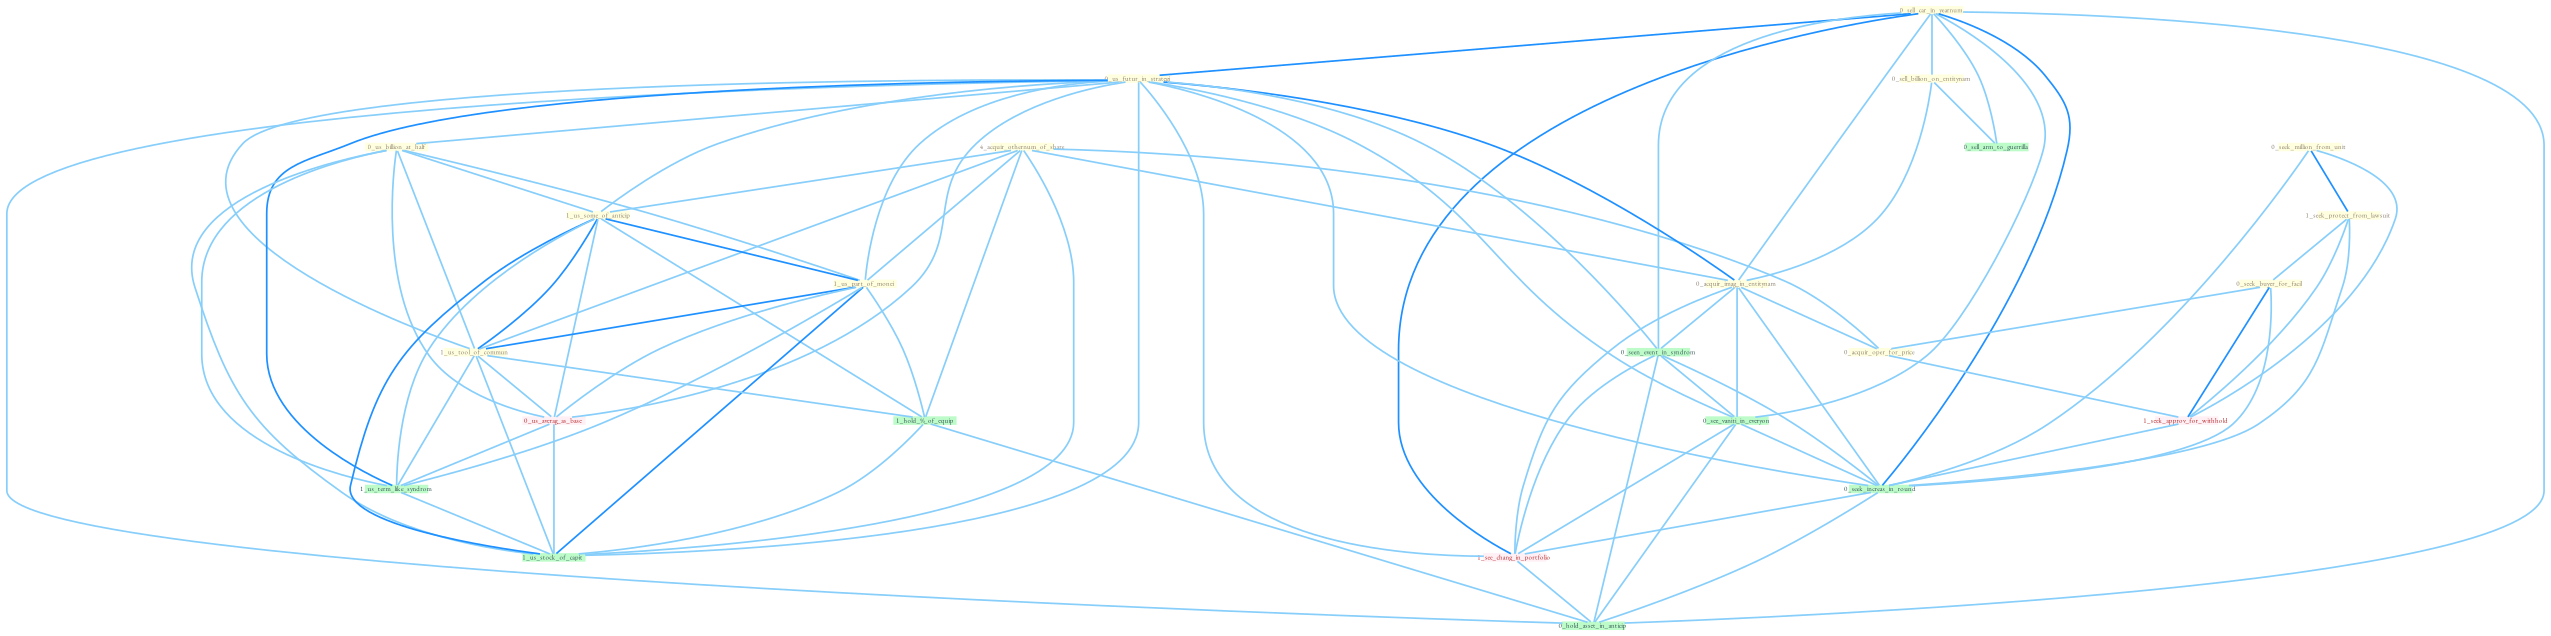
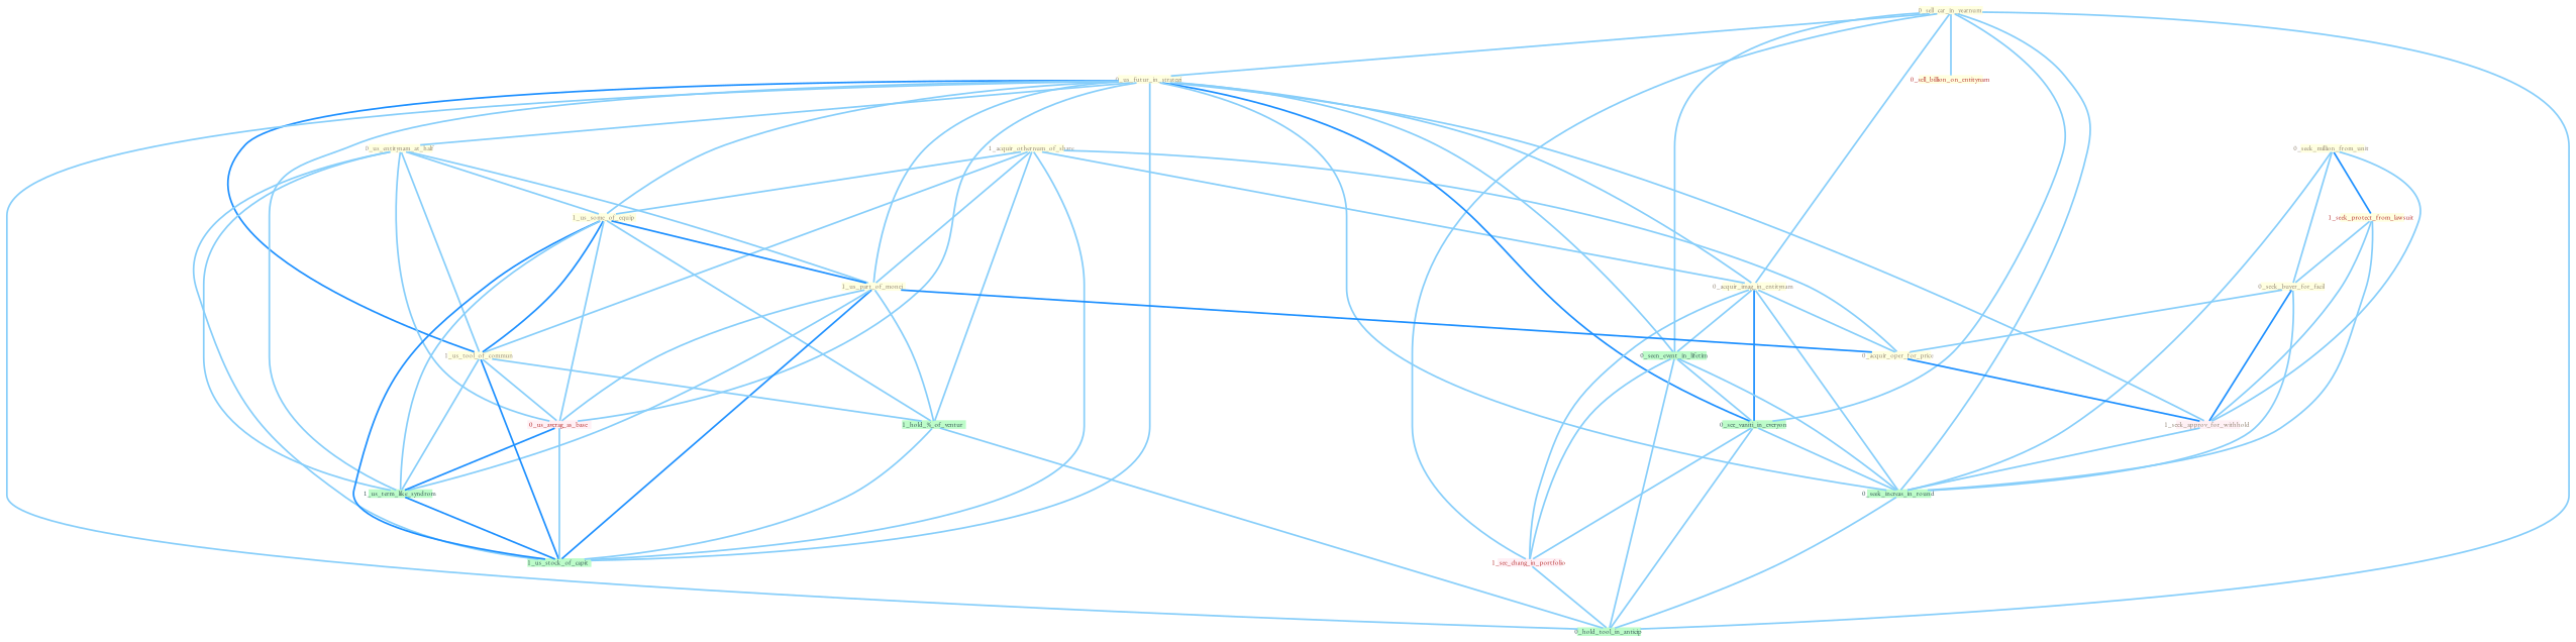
  graph {
    fontname="EB Garamond"
    node [color="#ffffe0" fixedsize=true fontcolor="#8b7d6b" fontname="EB Garamond" fontsize=4 shape=polygon style=filled]
    edge [color="#87cefa" fontname="EB Garamond" w=1]
    "0_sell_car_in_yearnum " [height=.06 width=.5]
    "0_seek_million_from_unit " [height=.06 width=.5]
-   "1_acquir_othernum_of_share " [height=.06 width=.5 label="4_acquir_othernum_of_share"]
-   "1_seek_protect_from_lawsuit " [height=.06 width=.5]
+   "1_acquir_othernum_of_share " [height=.06 width=.5]
+   "1_seek_protect_from_lawsuit " [fontcolor="#b22222" height=.06 width=.5]
    "0_us_futur_in_strategi " [height=.06 width=.5]
-   "0_sell_billion_on_entitynam " [height=.06 width=.5]
+   "0_sell_billion_on_entitynam " [fontcolor="#b22222" height=.06 width=.5]
    "0_seek_buyer_for_facil " [height=.06 width=.5]
-   "0_us_entitynam_at_half " [height=.06 width=.5 label="0_us_billion_at_half"]
+   "0_us_entitynam_at_half " [height=.06 width=.5]
    "0_acquir_imag_in_entitynam " [height=.06 width=.5]
    "0_acquir_oper_for_price " [height=.06 width=.5]
-   "1_us_some_of_equip " [height=.06 width=.5 label="1_us_some_of_anticip"]
+   "1_us_some_of_equip " [height=.06 width=.5]
    "1_us_part_of_monei " [height=.06 width=.5]
    "1_us_tool_of_commun " [height=.06 width=.5]
    "0_us_averag_as_base " [color="#fff0f5" fontcolor="#b22222" height=.06 width=.5]
-   "1_seek_approv_for_withhold " [color="#fff0f5" fontcolor="#b22222" height=.06 width=.5]
+   "1_seek_approv_for_withhold " [color="#fff0f5" height=.06 width=.5]
    "1_see_chang_in_portfolio " [color="#fff0f5" fontcolor="#b22222" height=.06 width=.5]
-   "0_seen_event_in_lifetim " [color="#BDFCC9" fontcolor="#2f4f4f" height=.06 width=.5 label="0_seen_event_in_syndrom"]
+   "0_seen_event_in_lifetim " [color="#BDFCC9" fontcolor="#2f4f4f" height=.06 width=.5]
    "0_see_vaniti_in_everyon " [color="#BDFCC9" fontcolor="#2f4f4f" height=.06 width=.5]
-   "0_sell_arm_to_guerrilla " [color="#BDFCC9" fontcolor="#2f4f4f" height=.06 width=.5]
    "0_seek_increas_in_round " [color="#BDFCC9" fontcolor="#2f4f4f" height=.06 width=.5]
-   "0_hold_asset_in_anticip " [color="#BDFCC9" fontcolor="#2f4f4f" height=.06 width=.5]
-   "1_hold_%_of_ventur " [color="#BDFCC9" fontcolor="#2f4f4f" height=.06 width=.5 label="1_hold_%_of_equip"]
+   "0_hold_asset_in_anticip " [color="#BDFCC9" fontcolor="#2f4f4f" height=.06 width=.5 label="0_hold_tool_in_anticip"]
+   "1_hold_%_of_ventur " [color="#BDFCC9" fontcolor="#2f4f4f" height=.06 width=.5]
    "1_us_stock_of_capit " [color="#BDFCC9" fontcolor="#2f4f4f" height=.06 width=.5]
    "1_us_term_like_syndrom " [color="#BDFCC9" fontcolor="#2f4f4f" height=.06 width=.5]
    subgraph sub_1 {
      "0_sell_car_in_yearnum "
      "0_seek_million_from_unit "
      "1_acquir_othernum_of_share "
      "1_seek_protect_from_lawsuit "
      "0_us_futur_in_strategi "
      "0_sell_billion_on_entitynam "
      "0_seek_buyer_for_facil "
      "0_us_entitynam_at_half "
      "0_acquir_imag_in_entitynam "
      "0_acquir_oper_for_price "
      "1_us_some_of_equip "
      "1_us_part_of_monei "
      "1_us_tool_of_commun "
    }
    subgraph sub_2 {
      "0_us_averag_as_base "
      "1_seek_approv_for_withhold "
      "1_see_chang_in_portfolio "
    }
-   "0_sell_car_in_yearnum " -- "0_us_futur_in_strategi " [color="#1e90ff"]
+   "0_sell_car_in_yearnum " -- "0_us_futur_in_strategi "
    "0_sell_car_in_yearnum " -- "0_sell_billion_on_entitynam "
    "0_sell_car_in_yearnum " -- "0_acquir_imag_in_entitynam "
-   "0_sell_car_in_yearnum " -- "1_see_chang_in_portfolio " [color="#1e90ff"]
+   "0_sell_car_in_yearnum " -- "1_see_chang_in_portfolio "
    "0_sell_car_in_yearnum " -- "0_seen_event_in_lifetim "
    "0_sell_car_in_yearnum " -- "0_see_vaniti_in_everyon "
-   "0_sell_car_in_yearnum " -- "0_sell_arm_to_guerrilla "
-   "0_sell_car_in_yearnum " -- "0_seek_increas_in_round " [color="#1e90ff"]
+   "0_sell_car_in_yearnum " -- "0_seek_increas_in_round "
    "0_sell_car_in_yearnum " -- "0_hold_asset_in_anticip "
    "0_seek_million_from_unit " -- "1_seek_protect_from_lawsuit " [color="#1e90ff" w=2]
+   "0_seek_million_from_unit " -- "0_seek_buyer_for_facil "
    "0_seek_million_from_unit " -- "1_seek_approv_for_withhold "
    "0_seek_million_from_unit " -- "0_seek_increas_in_round "
    "1_acquir_othernum_of_share " -- "0_acquir_imag_in_entitynam "
    "1_acquir_othernum_of_share " -- "0_acquir_oper_for_price "
    "1_acquir_othernum_of_share " -- "1_us_some_of_equip "
    "1_acquir_othernum_of_share " -- "1_us_part_of_monei "
    "1_acquir_othernum_of_share " -- "1_us_tool_of_commun "
    "1_acquir_othernum_of_share " -- "1_hold_%_of_ventur "
    "1_acquir_othernum_of_share " -- "1_us_stock_of_capit "
    "1_seek_protect_from_lawsuit " -- "0_seek_buyer_for_facil "
    "1_seek_protect_from_lawsuit " -- "1_seek_approv_for_withhold "
    "1_seek_protect_from_lawsuit " -- "0_seek_increas_in_round "
    "0_us_futur_in_strategi " -- "0_us_entitynam_at_half "
-   "0_us_futur_in_strategi " -- "0_acquir_imag_in_entitynam " [color="#1e90ff"]
+   "0_us_futur_in_strategi " -- "0_acquir_imag_in_entitynam "
    "0_us_futur_in_strategi " -- "1_us_some_of_equip "
    "0_us_futur_in_strategi " -- "1_us_part_of_monei "
-   "0_us_futur_in_strategi " -- "1_us_tool_of_commun "
+   "0_us_futur_in_strategi " -- "1_us_tool_of_commun " [color="#1e90ff"]
    "0_us_futur_in_strategi " -- "0_us_averag_as_base "
-   "0_us_futur_in_strategi " -- "1_see_chang_in_portfolio "
+   "0_us_futur_in_strategi " -- "1_seek_approv_for_withhold "
    "0_us_futur_in_strategi " -- "0_seen_event_in_lifetim "
-   "0_us_futur_in_strategi " -- "0_see_vaniti_in_everyon "
+   "0_us_futur_in_strategi " -- "0_see_vaniti_in_everyon " [color="#1e90ff"]
    "0_us_futur_in_strategi " -- "0_seek_increas_in_round "
    "0_us_futur_in_strategi " -- "0_hold_asset_in_anticip "
    "0_us_futur_in_strategi " -- "1_us_stock_of_capit "
-   "0_us_futur_in_strategi " -- "1_us_term_like_syndrom " [color="#1e90ff"]
-   "0_sell_billion_on_entitynam " -- "0_acquir_imag_in_entitynam "
-   "0_sell_billion_on_entitynam " -- "0_sell_arm_to_guerrilla "
+   "0_us_futur_in_strategi " -- "1_us_term_like_syndrom "
    "0_seek_buyer_for_facil " -- "0_acquir_oper_for_price "
    "0_seek_buyer_for_facil " -- "1_seek_approv_for_withhold " [color="#1e90ff" w=2]
    "0_seek_buyer_for_facil " -- "0_seek_increas_in_round "
    "0_us_entitynam_at_half " -- "1_us_some_of_equip "
    "0_us_entitynam_at_half " -- "1_us_part_of_monei "
    "0_us_entitynam_at_half " -- "1_us_tool_of_commun "
    "0_us_entitynam_at_half " -- "0_us_averag_as_base "
    "0_us_entitynam_at_half " -- "1_us_stock_of_capit "
    "0_us_entitynam_at_half " -- "1_us_term_like_syndrom "
    "0_acquir_imag_in_entitynam " -- "0_acquir_oper_for_price "
    "0_acquir_imag_in_entitynam " -- "1_see_chang_in_portfolio "
    "0_acquir_imag_in_entitynam " -- "0_seen_event_in_lifetim "
-   "0_acquir_imag_in_entitynam " -- "0_see_vaniti_in_everyon "
+   "0_acquir_imag_in_entitynam " -- "0_see_vaniti_in_everyon " [color="#1e90ff"]
    "0_acquir_imag_in_entitynam " -- "0_seek_increas_in_round "
-   "0_acquir_oper_for_price " -- "1_seek_approv_for_withhold "
+   "0_acquir_oper_for_price " -- "1_seek_approv_for_withhold " [color="#1e90ff"]
    "1_us_some_of_equip " -- "1_us_part_of_monei " [color="#1e90ff" w=2]
    "1_us_some_of_equip " -- "1_us_tool_of_commun " [color="#1e90ff" w=2]
    "1_us_some_of_equip " -- "0_us_averag_as_base "
    "1_us_some_of_equip " -- "1_hold_%_of_ventur "
    "1_us_some_of_equip " -- "1_us_stock_of_capit " [color="#1e90ff" w=2]
    "1_us_some_of_equip " -- "1_us_term_like_syndrom "
-   "1_us_part_of_monei " -- "1_us_tool_of_commun " [color="#1e90ff" w=2]
+   "1_us_part_of_monei " -- "0_acquir_oper_for_price " [color="#1e90ff" w=2]
    "1_us_part_of_monei " -- "0_us_averag_as_base "
    "1_us_part_of_monei " -- "1_hold_%_of_ventur "
    "1_us_part_of_monei " -- "1_us_stock_of_capit " [color="#1e90ff" w=2]
    "1_us_part_of_monei " -- "1_us_term_like_syndrom "
    "1_us_tool_of_commun " -- "0_us_averag_as_base "
    "1_us_tool_of_commun " -- "1_hold_%_of_ventur "
-   "1_us_tool_of_commun " -- "1_us_stock_of_capit " [w=2]
+   "1_us_tool_of_commun " -- "1_us_stock_of_capit " [color="#1e90ff" w=2]
    "1_us_tool_of_commun " -- "1_us_term_like_syndrom "
    "0_us_averag_as_base " -- "1_us_stock_of_capit "
-   "0_us_averag_as_base " -- "1_us_term_like_syndrom "
+   "0_us_averag_as_base " -- "1_us_term_like_syndrom " [color="#1e90ff"]
    "1_seek_approv_for_withhold " -- "0_seek_increas_in_round "
    "1_see_chang_in_portfolio " -- "0_hold_asset_in_anticip "
    "0_seen_event_in_lifetim " -- "1_see_chang_in_portfolio "
    "0_seen_event_in_lifetim " -- "0_see_vaniti_in_everyon "
    "0_seen_event_in_lifetim " -- "0_seek_increas_in_round "
    "0_seen_event_in_lifetim " -- "0_hold_asset_in_anticip "
    "0_see_vaniti_in_everyon " -- "1_see_chang_in_portfolio " [w=2]
    "0_see_vaniti_in_everyon " -- "0_seek_increas_in_round "
    "0_see_vaniti_in_everyon " -- "0_hold_asset_in_anticip "
-   "0_seek_increas_in_round " -- "1_see_chang_in_portfolio "
    "0_seek_increas_in_round " -- "0_hold_asset_in_anticip "
    "1_hold_%_of_ventur " -- "0_hold_asset_in_anticip "
    "1_hold_%_of_ventur " -- "1_us_stock_of_capit "
-   "1_us_term_like_syndrom " -- "1_us_stock_of_capit "
+   "1_us_term_like_syndrom " -- "1_us_stock_of_capit " [color="#1e90ff"]
  }
